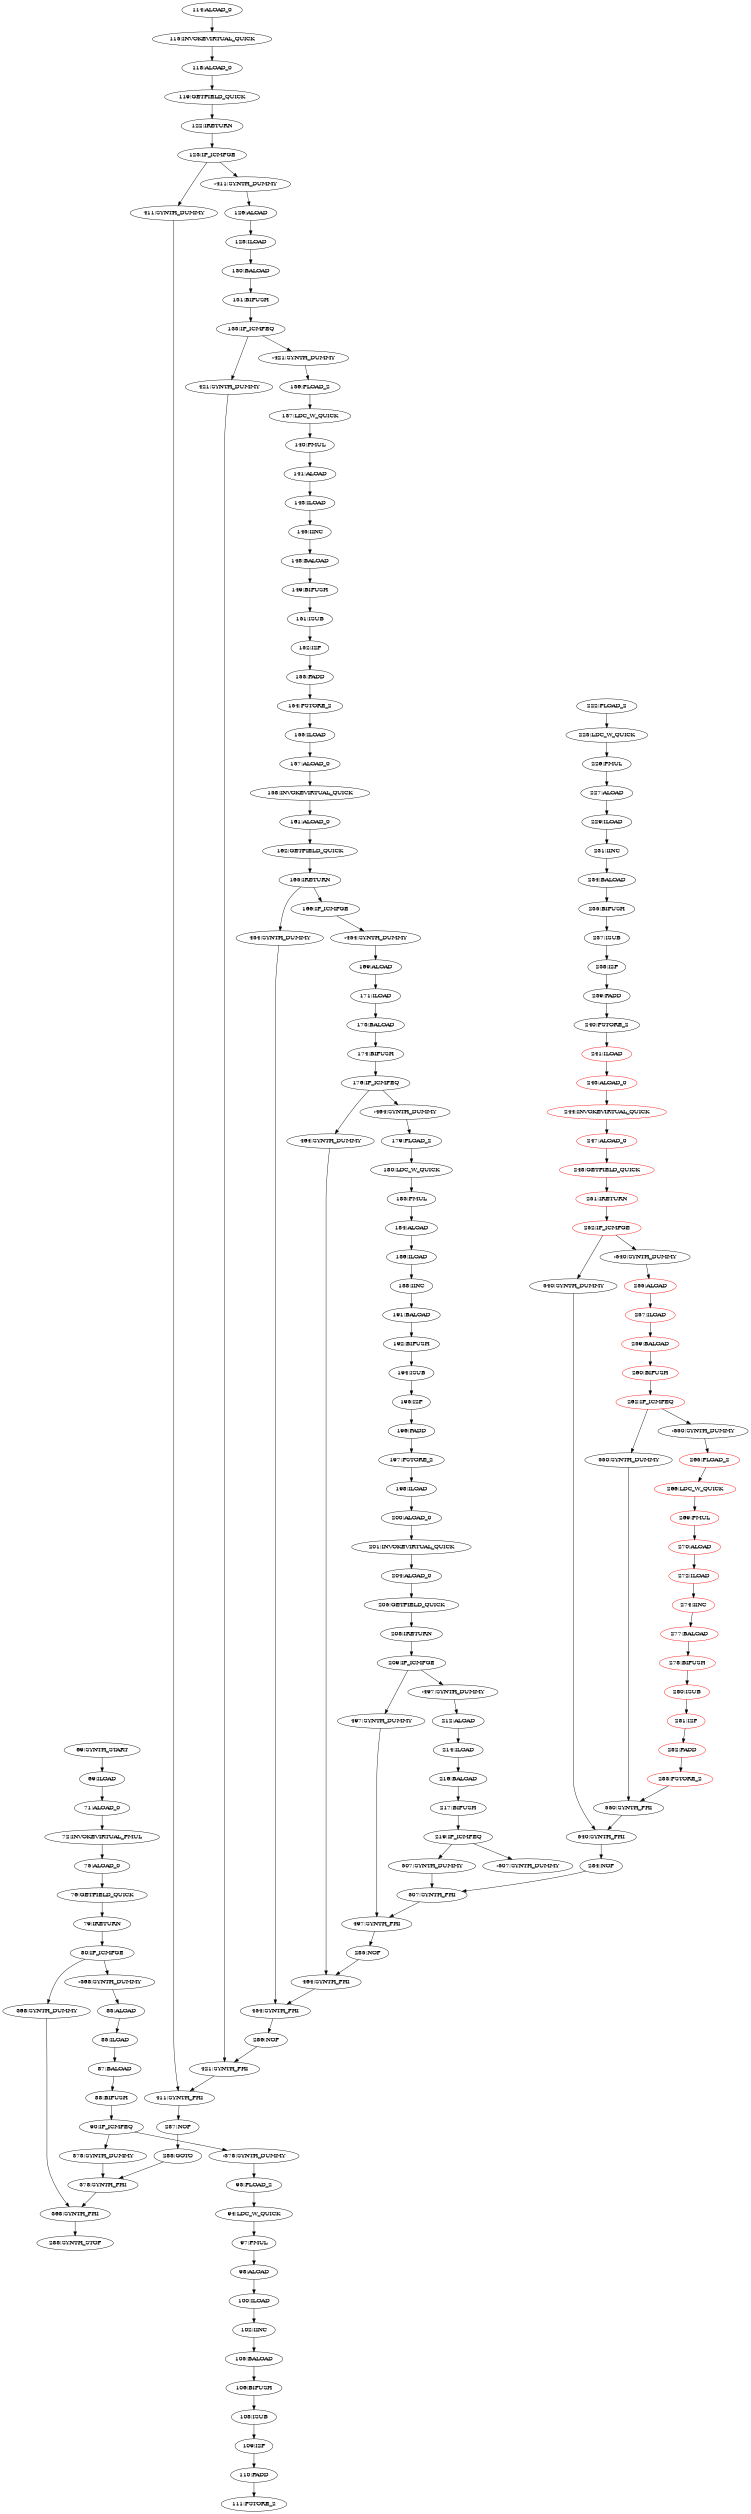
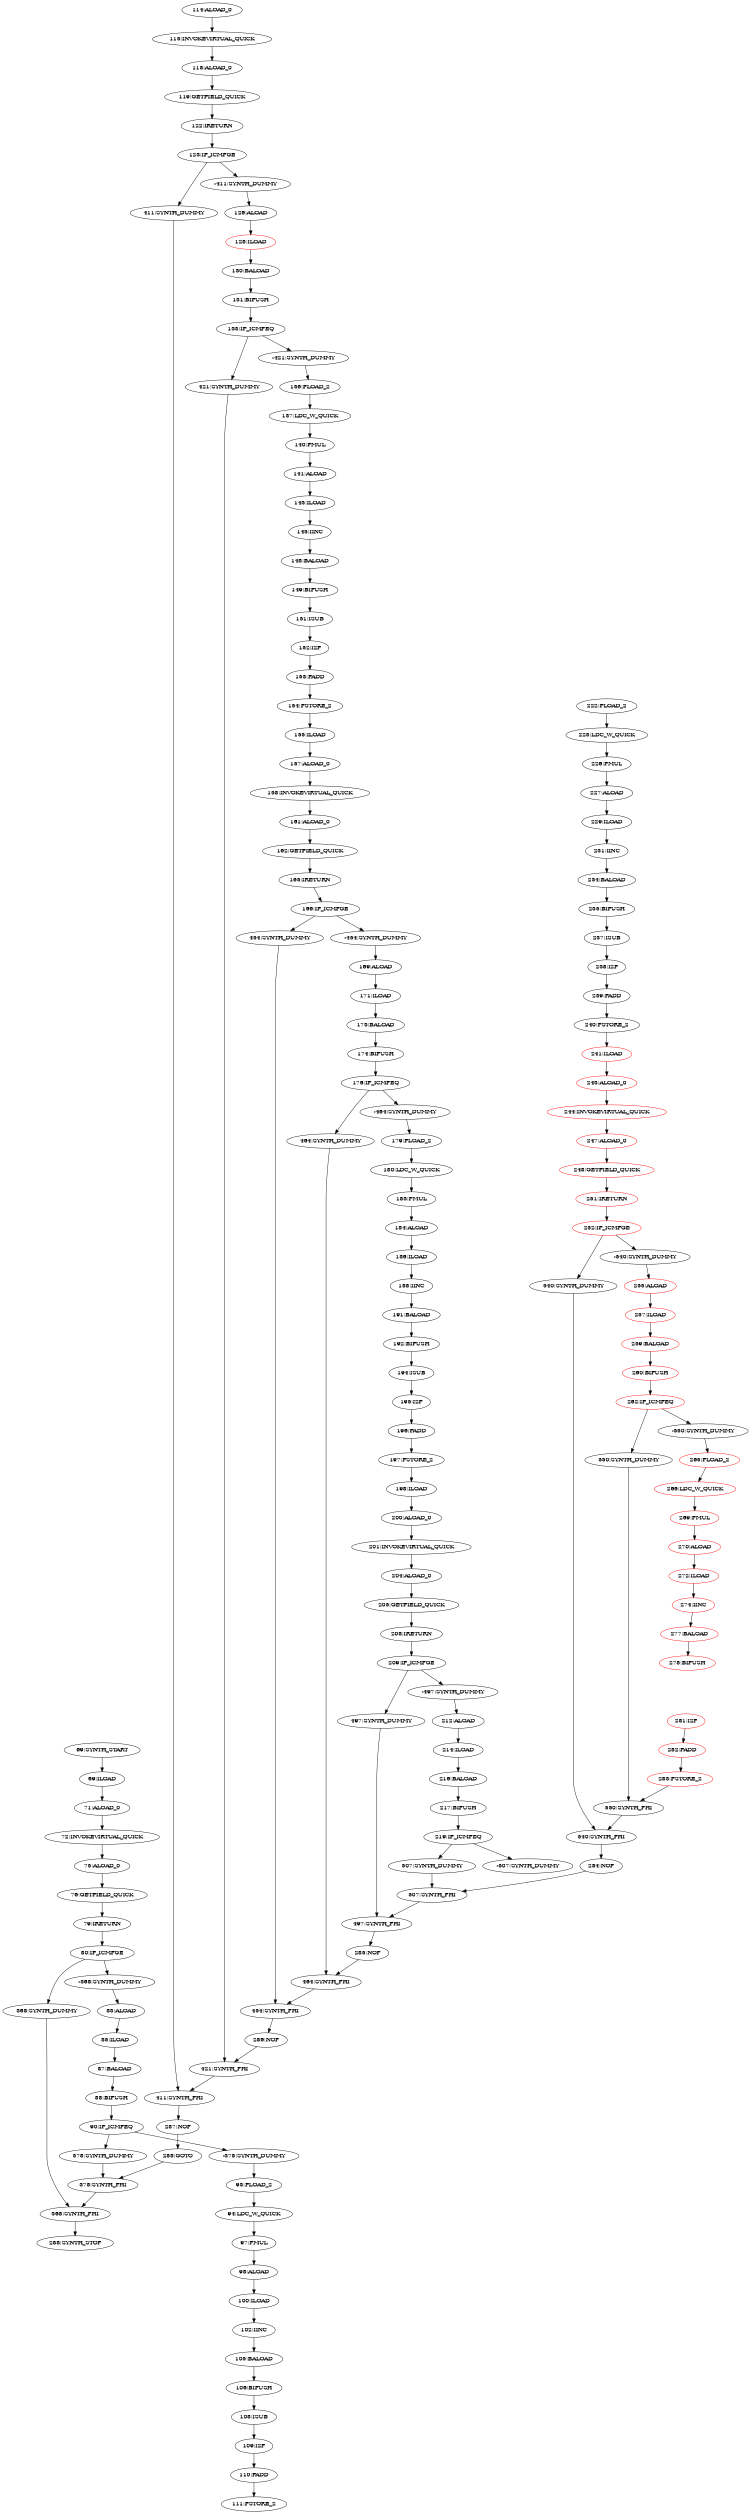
  digraph {
    "69:SYNTH_START"
    "69:ILOAD"
    "71:ALOAD_0"
-   "72:INVOKEVIRTUAL_QUICK" [label="72:INVOKEVIRTUAL_FMUL"]
+   "72:INVOKEVIRTUAL_QUICK"
    "75:ALOAD_0"
    "76:GETFIELD_QUICK"
    "79:IRETURN"
    "80:IF_ICMPGE"
    "368:SYNTH_DUMMY"
    "-368:SYNTH_DUMMY"
    "368:SYNTH_PHI"
    "83:ALOAD"
    "288:SYNTH_STOP"
    "85:ILOAD"
    "87:BALOAD"
    "88:BIPUSH"
    "90:IF_ICMPEQ"
    "378:SYNTH_DUMMY"
    "-378:SYNTH_DUMMY"
    "378:SYNTH_PHI"
    "93:FLOAD_2"
    "94:LDC_W_QUICK"
    "97:FMUL"
    "98:ALOAD"
    "100:ILOAD"
    "102:IINC"
    "105:BALOAD"
    "106:BIPUSH"
    "108:ISUB"
    "109:I2F"
    "110:FADD"
    "111:FSTORE_2"
    "114:ALOAD_0"
    "115:INVOKEVIRTUAL_QUICK"
    "118:ALOAD_0"
    "119:GETFIELD_QUICK"
    "122:IRETURN"
    "123:IF_ICMPGE"
    "411:SYNTH_DUMMY"
    "-411:SYNTH_DUMMY"
    "411:SYNTH_PHI"
    "126:ALOAD"
    "287:NOP"
-   "128:ILOAD"
+   "128:ILOAD" [color=red]
    "288:GOTO"
    "130:BALOAD"
    "131:BIPUSH"
    "133:IF_ICMPEQ"
    "421:SYNTH_DUMMY"
    "-421:SYNTH_DUMMY"
    "421:SYNTH_PHI"
    "136:FLOAD_2"
    "137:LDC_W_QUICK"
    "140:FMUL"
    "141:ALOAD"
    "143:ILOAD"
    "145:IINC"
    "148:BALOAD"
    "149:BIPUSH"
    "151:ISUB"
    "152:I2F"
    "153:FADD"
    "154:FSTORE_2"
    "155:ILOAD"
    "157:ALOAD_0"
    "158:INVOKEVIRTUAL_QUICK"
    "161:ALOAD_0"
    "162:GETFIELD_QUICK"
    "165:IRETURN"
    "166:IF_ICMPGE"
    "454:SYNTH_DUMMY"
    "-454:SYNTH_DUMMY"
    "454:SYNTH_PHI"
    "169:ALOAD"
    "286:NOP"
    "171:ILOAD"
    "173:BALOAD"
    "174:BIPUSH"
    "176:IF_ICMPEQ"
    "464:SYNTH_DUMMY"
    "-464:SYNTH_DUMMY"
    "464:SYNTH_PHI"
    "179:FLOAD_2"
    "180:LDC_W_QUICK"
    "183:FMUL"
    "184:ALOAD"
    "186:ILOAD"
    "188:IINC"
    "191:BALOAD"
    "192:BIPUSH"
    "194:ISUB"
    "195:I2F"
    "196:FADD"
    "197:FSTORE_2"
    "198:ILOAD"
    "200:ALOAD_0"
    "201:INVOKEVIRTUAL_QUICK"
    "204:ALOAD_0"
    "205:GETFIELD_QUICK"
    "208:IRETURN"
    "209:IF_ICMPGE"
    "497:SYNTH_DUMMY"
    "-497:SYNTH_DUMMY"
    "497:SYNTH_PHI"
    "212:ALOAD"
    "285:NOP"
    "214:ILOAD"
    "216:BALOAD"
    "217:BIPUSH"
    "219:IF_ICMPEQ"
    "507:SYNTH_DUMMY"
    "-507:SYNTH_DUMMY"
    "507:SYNTH_PHI"
    "222:FLOAD_2"
    "223:LDC_W_QUICK"
    "226:FMUL"
    "227:ALOAD"
    "229:ILOAD"
    "231:IINC"
    "234:BALOAD"
    "235:BIPUSH"
    "237:ISUB"
    "238:I2F"
    "239:FADD"
    "240:FSTORE_2"
    "241:ILOAD" [color=red]
    "243:ALOAD_0" [color=red]
    "244:INVOKEVIRTUAL_QUICK" [color=red]
    "247:ALOAD_0" [color=red]
    "248:GETFIELD_QUICK" [color=red]
    "251:IRETURN" [color=red]
    "252:IF_ICMPGE" [color=red]
    "540:SYNTH_DUMMY"
    "-540:SYNTH_DUMMY"
    "540:SYNTH_PHI"
    "255:ALOAD" [color=red]
    "284:NOP"
    "257:ILOAD" [color=red]
    "259:BALOAD" [color=red]
    "260:BIPUSH" [color=red]
    "262:IF_ICMPEQ" [color=red]
    "550:SYNTH_DUMMY"
    "-550:SYNTH_DUMMY"
    "550:SYNTH_PHI"
    "265:FLOAD_2" [color=red]
    "266:LDC_W_QUICK" [color=red]
    "269:FMUL" [color=red]
    "270:ALOAD" [color=red]
    "272:ILOAD" [color=red]
    "274:IINC" [color=red]
    "277:BALOAD" [color=red]
    "278:BIPUSH" [color=red]
-   "280:ISUB" [color=red]
    "281:I2F" [color=red]
    "282:FADD" [color=red]
    "283:FSTORE_2" [color=red]
    "69:SYNTH_START" -> "69:ILOAD"
    "69:ILOAD" -> "71:ALOAD_0"
    "71:ALOAD_0" -> "72:INVOKEVIRTUAL_QUICK"
    "72:INVOKEVIRTUAL_QUICK" -> "75:ALOAD_0"
    "75:ALOAD_0" -> "76:GETFIELD_QUICK"
    "76:GETFIELD_QUICK" -> "79:IRETURN"
    "79:IRETURN" -> "80:IF_ICMPGE"
    "80:IF_ICMPGE" -> "368:SYNTH_DUMMY"
    "80:IF_ICMPGE" -> "-368:SYNTH_DUMMY"
    "368:SYNTH_DUMMY" -> "368:SYNTH_PHI"
    "-368:SYNTH_DUMMY" -> "83:ALOAD"
    "368:SYNTH_PHI" -> "288:SYNTH_STOP"
    "83:ALOAD" -> "85:ILOAD"
    "85:ILOAD" -> "87:BALOAD"
    "87:BALOAD" -> "88:BIPUSH"
    "88:BIPUSH" -> "90:IF_ICMPEQ"
    "90:IF_ICMPEQ" -> "378:SYNTH_DUMMY"
    "90:IF_ICMPEQ" -> "-378:SYNTH_DUMMY"
    "378:SYNTH_DUMMY" -> "378:SYNTH_PHI"
    "-378:SYNTH_DUMMY" -> "93:FLOAD_2"
    "378:SYNTH_PHI" -> "368:SYNTH_PHI"
    "93:FLOAD_2" -> "94:LDC_W_QUICK"
    "94:LDC_W_QUICK" -> "97:FMUL"
    "97:FMUL" -> "98:ALOAD"
    "98:ALOAD" -> "100:ILOAD"
    "100:ILOAD" -> "102:IINC"
    "102:IINC" -> "105:BALOAD"
    "105:BALOAD" -> "106:BIPUSH"
    "106:BIPUSH" -> "108:ISUB"
    "108:ISUB" -> "109:I2F"
    "109:I2F" -> "110:FADD"
    "110:FADD" -> "111:FSTORE_2"
    "114:ALOAD_0" -> "115:INVOKEVIRTUAL_QUICK"
    "115:INVOKEVIRTUAL_QUICK" -> "118:ALOAD_0"
    "118:ALOAD_0" -> "119:GETFIELD_QUICK"
    "119:GETFIELD_QUICK" -> "122:IRETURN"
    "122:IRETURN" -> "123:IF_ICMPGE"
    "123:IF_ICMPGE" -> "411:SYNTH_DUMMY"
    "123:IF_ICMPGE" -> "-411:SYNTH_DUMMY"
    "411:SYNTH_DUMMY" -> "411:SYNTH_PHI"
    "-411:SYNTH_DUMMY" -> "126:ALOAD"
    "411:SYNTH_PHI" -> "287:NOP"
    "126:ALOAD" -> "128:ILOAD"
    "287:NOP" -> "288:GOTO"
    "128:ILOAD" -> "130:BALOAD"
    "288:GOTO" -> "378:SYNTH_PHI"
    "130:BALOAD" -> "131:BIPUSH"
    "131:BIPUSH" -> "133:IF_ICMPEQ"
    "133:IF_ICMPEQ" -> "421:SYNTH_DUMMY"
    "133:IF_ICMPEQ" -> "-421:SYNTH_DUMMY"
    "421:SYNTH_DUMMY" -> "421:SYNTH_PHI"
    "-421:SYNTH_DUMMY" -> "136:FLOAD_2"
    "421:SYNTH_PHI" -> "411:SYNTH_PHI"
    "136:FLOAD_2" -> "137:LDC_W_QUICK"
    "137:LDC_W_QUICK" -> "140:FMUL"
    "140:FMUL" -> "141:ALOAD"
    "141:ALOAD" -> "143:ILOAD"
    "143:ILOAD" -> "145:IINC"
    "145:IINC" -> "148:BALOAD"
    "148:BALOAD" -> "149:BIPUSH"
    "149:BIPUSH" -> "151:ISUB"
    "151:ISUB" -> "152:I2F"
    "152:I2F" -> "153:FADD"
    "153:FADD" -> "154:FSTORE_2"
    "154:FSTORE_2" -> "155:ILOAD"
    "155:ILOAD" -> "157:ALOAD_0"
    "157:ALOAD_0" -> "158:INVOKEVIRTUAL_QUICK"
    "158:INVOKEVIRTUAL_QUICK" -> "161:ALOAD_0"
    "161:ALOAD_0" -> "162:GETFIELD_QUICK"
    "162:GETFIELD_QUICK" -> "165:IRETURN"
    "165:IRETURN" -> "166:IF_ICMPGE"
-   "165:IRETURN" -> "454:SYNTH_DUMMY"
+   "166:IF_ICMPGE" -> "454:SYNTH_DUMMY"
    "166:IF_ICMPGE" -> "-454:SYNTH_DUMMY"
    "454:SYNTH_DUMMY" -> "454:SYNTH_PHI"
    "-454:SYNTH_DUMMY" -> "169:ALOAD"
    "454:SYNTH_PHI" -> "286:NOP"
    "169:ALOAD" -> "171:ILOAD"
    "286:NOP" -> "421:SYNTH_PHI"
    "171:ILOAD" -> "173:BALOAD"
    "173:BALOAD" -> "174:BIPUSH"
    "174:BIPUSH" -> "176:IF_ICMPEQ"
    "176:IF_ICMPEQ" -> "464:SYNTH_DUMMY"
    "176:IF_ICMPEQ" -> "-464:SYNTH_DUMMY"
    "464:SYNTH_DUMMY" -> "464:SYNTH_PHI"
    "-464:SYNTH_DUMMY" -> "179:FLOAD_2"
    "464:SYNTH_PHI" -> "454:SYNTH_PHI"
    "179:FLOAD_2" -> "180:LDC_W_QUICK"
    "180:LDC_W_QUICK" -> "183:FMUL"
    "183:FMUL" -> "184:ALOAD"
    "184:ALOAD" -> "186:ILOAD"
    "186:ILOAD" -> "188:IINC"
    "188:IINC" -> "191:BALOAD"
    "191:BALOAD" -> "192:BIPUSH"
    "192:BIPUSH" -> "194:ISUB"
    "194:ISUB" -> "195:I2F"
    "195:I2F" -> "196:FADD"
    "196:FADD" -> "197:FSTORE_2"
    "197:FSTORE_2" -> "198:ILOAD"
    "198:ILOAD" -> "200:ALOAD_0"
    "200:ALOAD_0" -> "201:INVOKEVIRTUAL_QUICK"
    "201:INVOKEVIRTUAL_QUICK" -> "204:ALOAD_0"
    "204:ALOAD_0" -> "205:GETFIELD_QUICK"
    "205:GETFIELD_QUICK" -> "208:IRETURN"
    "208:IRETURN" -> "209:IF_ICMPGE"
    "209:IF_ICMPGE" -> "497:SYNTH_DUMMY"
    "209:IF_ICMPGE" -> "-497:SYNTH_DUMMY"
    "497:SYNTH_DUMMY" -> "497:SYNTH_PHI"
    "-497:SYNTH_DUMMY" -> "212:ALOAD"
    "497:SYNTH_PHI" -> "285:NOP"
    "212:ALOAD" -> "214:ILOAD"
    "285:NOP" -> "464:SYNTH_PHI"
    "214:ILOAD" -> "216:BALOAD"
    "216:BALOAD" -> "217:BIPUSH"
    "217:BIPUSH" -> "219:IF_ICMPEQ"
    "219:IF_ICMPEQ" -> "507:SYNTH_DUMMY"
    "219:IF_ICMPEQ" -> "-507:SYNTH_DUMMY"
    "507:SYNTH_DUMMY" -> "507:SYNTH_PHI"
    "507:SYNTH_PHI" -> "497:SYNTH_PHI"
    "222:FLOAD_2" -> "223:LDC_W_QUICK"
    "223:LDC_W_QUICK" -> "226:FMUL"
    "226:FMUL" -> "227:ALOAD"
    "227:ALOAD" -> "229:ILOAD"
    "229:ILOAD" -> "231:IINC"
    "231:IINC" -> "234:BALOAD"
    "234:BALOAD" -> "235:BIPUSH"
    "235:BIPUSH" -> "237:ISUB"
    "237:ISUB" -> "238:I2F"
    "238:I2F" -> "239:FADD"
    "239:FADD" -> "240:FSTORE_2"
    "240:FSTORE_2" -> "241:ILOAD"
    "241:ILOAD" -> "243:ALOAD_0"
    "243:ALOAD_0" -> "244:INVOKEVIRTUAL_QUICK"
    "244:INVOKEVIRTUAL_QUICK" -> "247:ALOAD_0"
    "247:ALOAD_0" -> "248:GETFIELD_QUICK"
    "248:GETFIELD_QUICK" -> "251:IRETURN"
    "251:IRETURN" -> "252:IF_ICMPGE"
    "252:IF_ICMPGE" -> "540:SYNTH_DUMMY"
    "252:IF_ICMPGE" -> "-540:SYNTH_DUMMY"
    "540:SYNTH_DUMMY" -> "540:SYNTH_PHI"
    "-540:SYNTH_DUMMY" -> "255:ALOAD"
    "540:SYNTH_PHI" -> "284:NOP"
    "255:ALOAD" -> "257:ILOAD"
    "284:NOP" -> "507:SYNTH_PHI"
    "257:ILOAD" -> "259:BALOAD"
    "259:BALOAD" -> "260:BIPUSH"
    "260:BIPUSH" -> "262:IF_ICMPEQ"
    "262:IF_ICMPEQ" -> "550:SYNTH_DUMMY"
    "262:IF_ICMPEQ" -> "-550:SYNTH_DUMMY"
    "550:SYNTH_DUMMY" -> "550:SYNTH_PHI"
    "-550:SYNTH_DUMMY" -> "265:FLOAD_2"
    "550:SYNTH_PHI" -> "540:SYNTH_PHI"
    "265:FLOAD_2" -> "266:LDC_W_QUICK"
    "266:LDC_W_QUICK" -> "269:FMUL"
    "269:FMUL" -> "270:ALOAD"
    "270:ALOAD" -> "272:ILOAD"
    "272:ILOAD" -> "274:IINC"
    "274:IINC" -> "277:BALOAD"
    "277:BALOAD" -> "278:BIPUSH"
-   "278:BIPUSH" -> "280:ISUB"
-   "280:ISUB" -> "281:I2F"
    "281:I2F" -> "282:FADD"
    "282:FADD" -> "283:FSTORE_2"
    "283:FSTORE_2" -> "550:SYNTH_PHI"
  }
